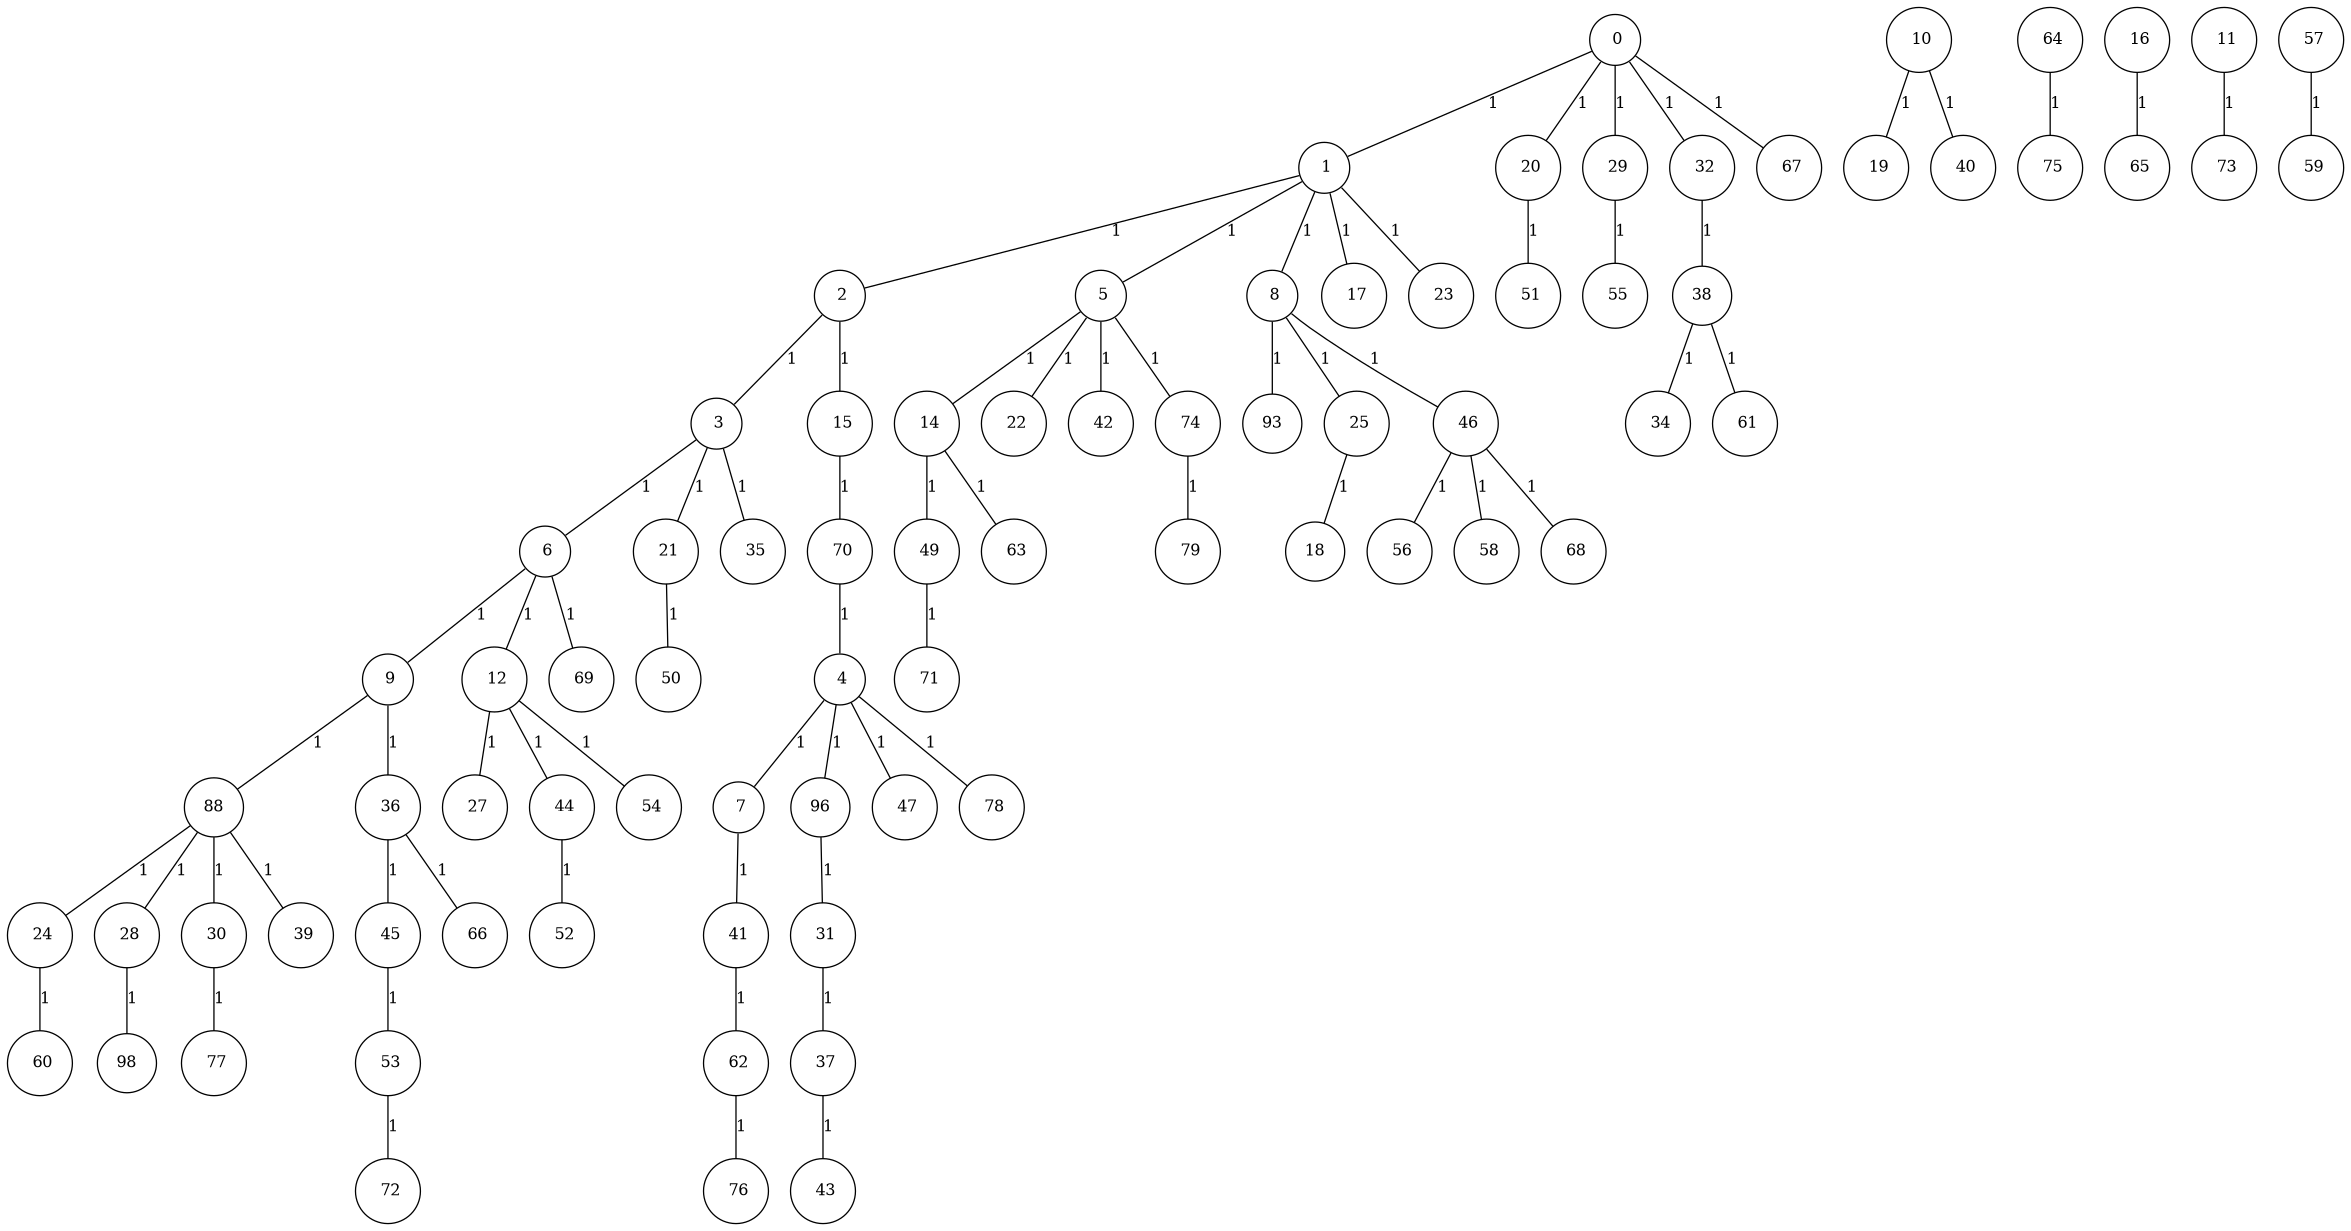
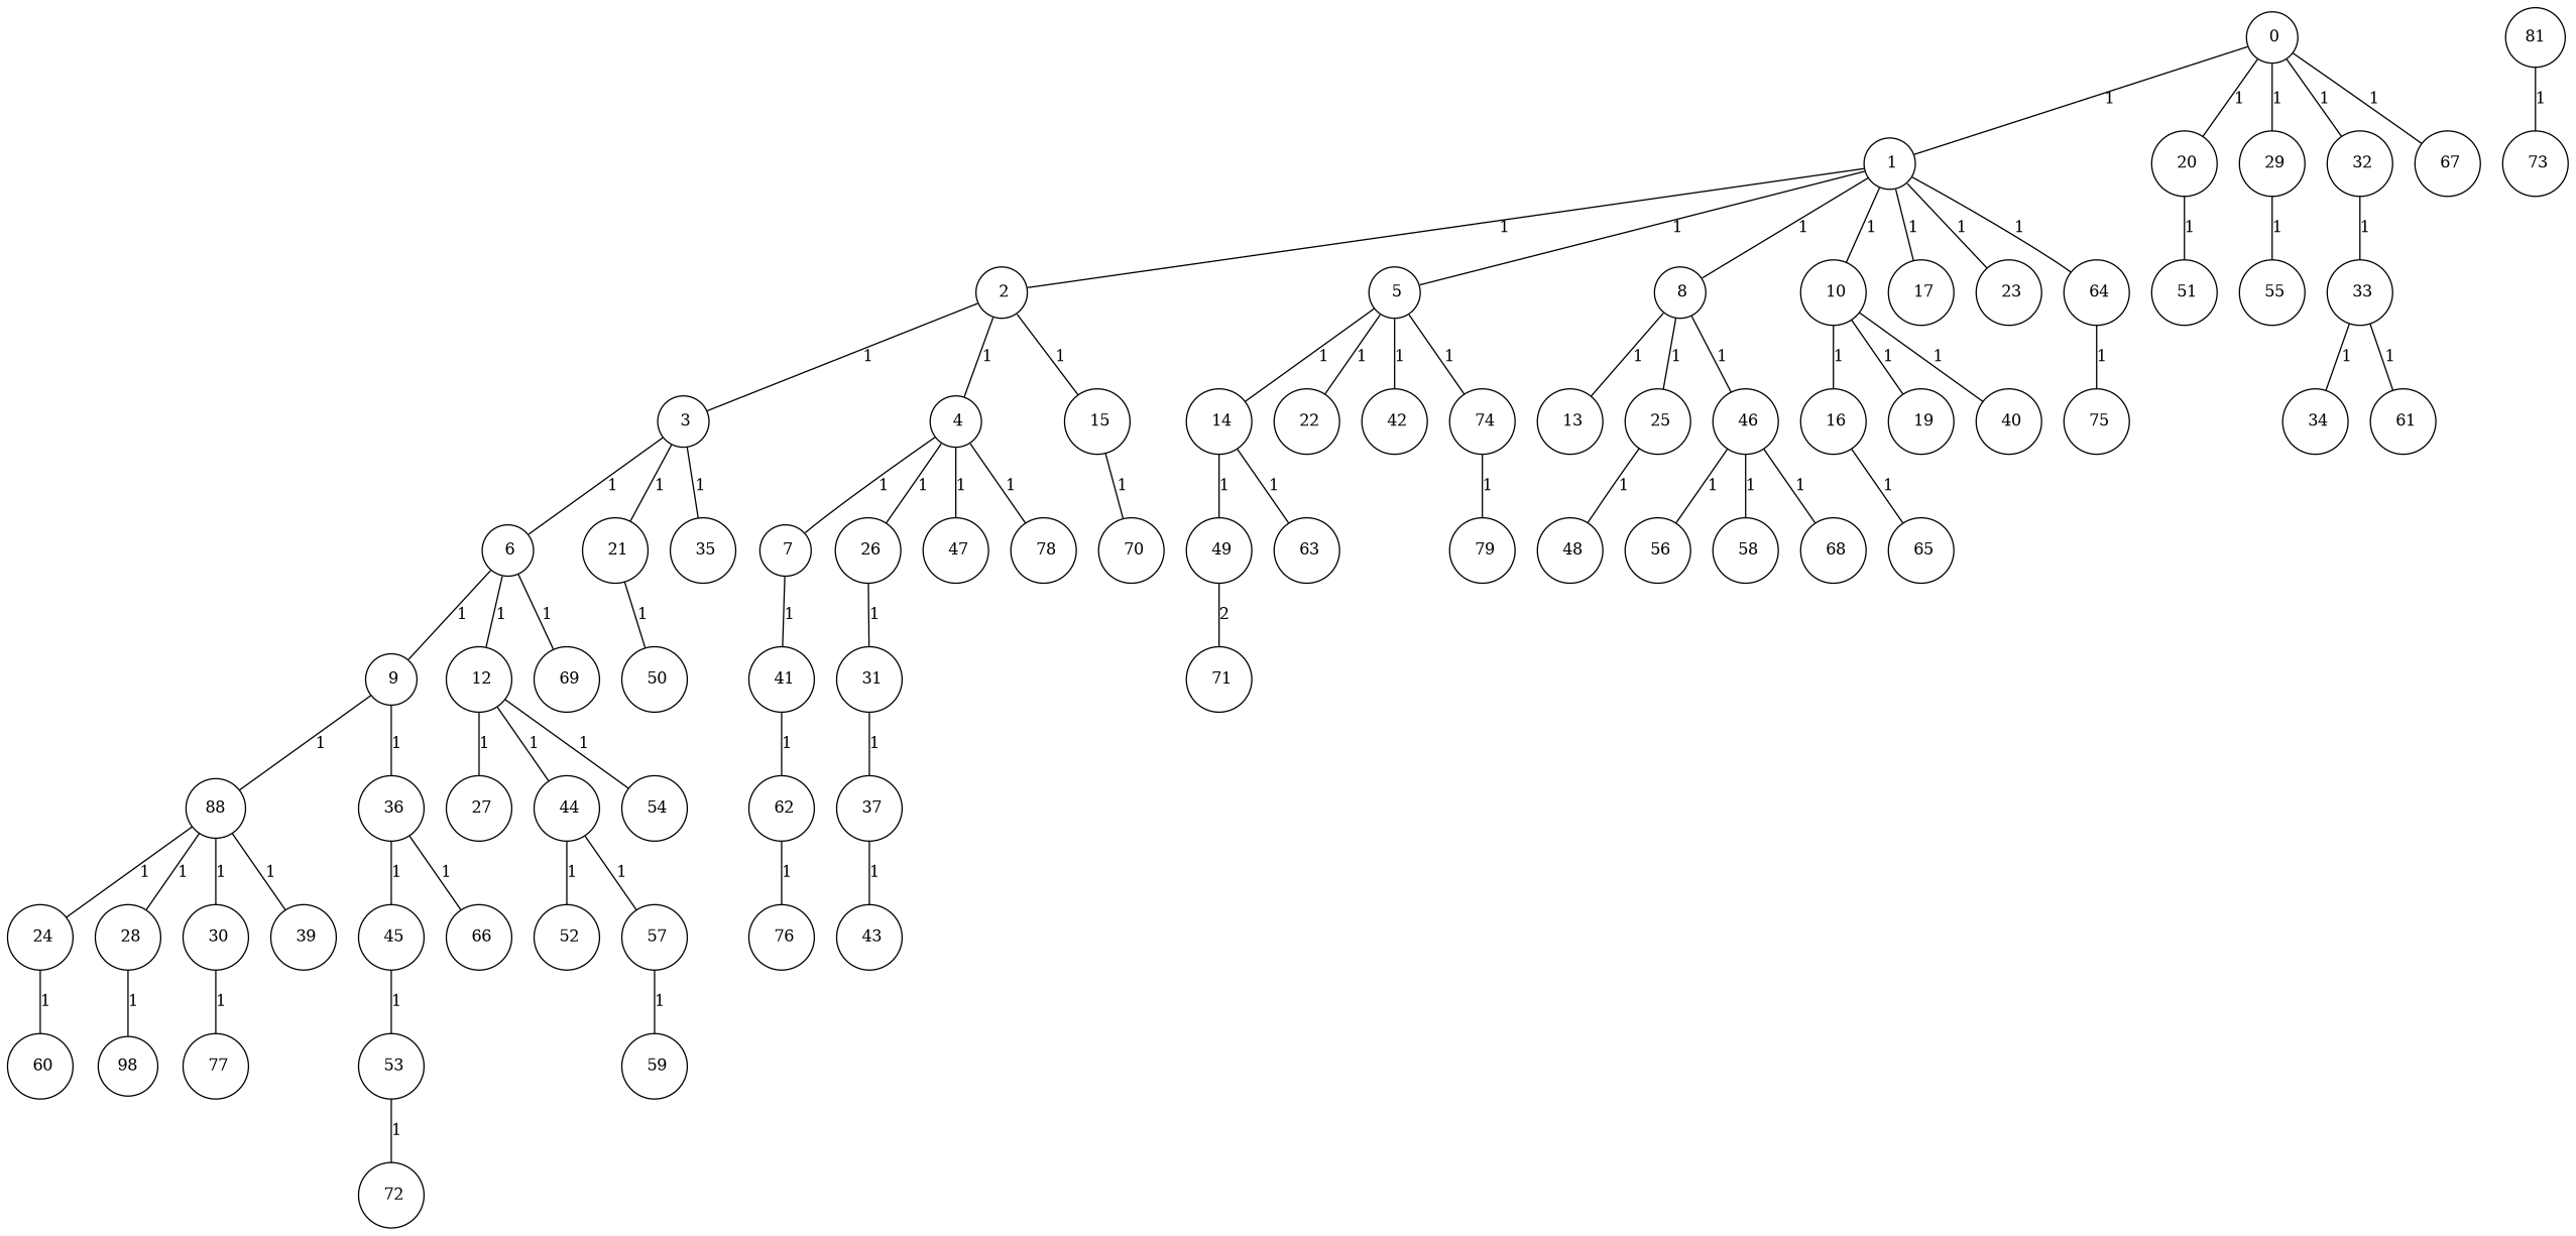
  graph {
    fixedsize="true;"
    node [color=black fontsize=12 hight=.12 shape=circle]
    edge [fontsize=12]
    n1 [label=" 0" width=.12]
    n2 [label=" 1" width=.12]
    n3 [label=" 20" width=.12]
    n4 [label=" 29" width=.12]
    n5 [label=" 32" width=.12]
    n6 [label=" 67" width=.12]
    n7 [label=" 2" width=.12]
    n8 [label=" 5" width=.12]
    n9 [label=" 8" width=.12]
    n10 [label=" 10" width=.12]
    n11 [label=" 17" width=.12]
    n12 [label=" 23" width=.12]
    n13 [label=" 64" width=.12]
    n14 [label=" 51" width=.12]
    n15 [label=" 55" width=.12]
-   n16 [label=38 width=.12]
+   n16 [label=" 33" width=.12]
    n17 [label=" 3" width=.12]
    n18 [label=" 4" width=.12]
    n19 [label=" 15" width=.12]
    n20 [label=" 14" width=.12]
    n21 [label=" 22" width=.12]
    n22 [label=" 42" width=.12]
    n23 [label=" 74" width=.12]
-   n24 [label=93 width=.12]
+   n24 [label=" 13" width=.12]
    n25 [label=" 25" width=.12]
    n26 [label=" 46" width=.12]
    n27 [label=" 16" width=.12]
    n28 [label=" 19" width=.12]
    n29 [label=" 40" width=.12]
    n30 [label=" 75" width=.12]
    n31 [label=" 6" width=.12]
    n32 [label=" 21" width=.12]
    n33 [label=" 35" width=.12]
    n34 [label=" 7" width=.12]
-   n35 [label=96 width=.12]
+   n35 [label=" 26" width=.12]
    n36 [label=" 47" width=.12]
    n37 [label=" 78" width=.12]
    n38 [label=" 70" width=.12]
    n39 [label=" 9" width=.12]
    n40 [label=" 12" width=.12]
    n41 [label=" 69" width=.12]
    n42 [label=" 50" width=.12]
    n43 [label=" 41" width=.12]
    n44 [label=" 31" width=.12]
    n45 [label=" 49" width=.12]
    n46 [label=" 63" width=.12]
    n47 [label=" 79" width=.12]
    n48 [label=88 width=.12]
    n49 [label=" 36" width=.12]
-   n50 [label=" 11" width=.12]
+   n50 [label=81 width=.12]
    n51 [label=" 73" width=.12]
    n52 [label=" 27" width=.12]
    n53 [label=" 44" width=.12]
    n54 [label=" 54" width=.12]
    n55 [label=" 62" width=.12]
-   n56 [label=18 width=.12]
+   n56 [label=" 48" width=.12]
    n57 [label=" 56" width=.12]
    n58 [label=" 58" width=.12]
    n59 [label=" 68" width=.12]
    n60 [label=" 24" width=.12]
    n61 [label=" 28" width=.12]
    n62 [label=" 30" width=.12]
    n63 [label=" 39" width=.12]
    n64 [label=" 45" width=.12]
    n65 [label=" 66" width=.12]
    n66 [label=" 65" width=.12]
    n67 [label=" 52" width=.12]
    n68 [label=" 57" width=.12]
    n69 [label=" 71" width=.12]
    n70 [label=" 60" width=.12]
    n71 [label=98 width=.12]
    n72 [label=" 77" width=.12]
    n73 [label=" 37" width=.12]
    n74 [label=" 43" width=.12]
    n75 [label=" 34" width=.12]
    n76 [label=" 61" width=.12]
    n77 [label=" 53" width=.12]
    n78 [label=" 76" width=.12]
    n79 [label=" 59" width=.12]
    n80 [label=" 72" width=.12]
    n1 -- n2 [label=1]
    n1 -- n3 [label=1]
    n1 -- n4 [label=1]
    n1 -- n5 [label=1]
    n1 -- n6 [label=1]
    n2 -- n7 [label=1]
    n2 -- n8 [label=1]
    n2 -- n9 [label=1]
+   n2 -- n10 [label=1]
    n2 -- n11 [label=1]
    n2 -- n12 [label=1]
+   n2 -- n13 [label=1]
    n3 -- n14 [label=1]
    n4 -- n15 [label=1]
    n5 -- n16 [label=1]
    n7 -- n17 [label=1]
-   n38 -- n18 [label=1]
+   n7 -- n18 [label=1]
    n7 -- n19 [label=1]
    n8 -- n20 [label=1]
    n8 -- n21 [label=1]
    n8 -- n22 [label=1]
    n8 -- n23 [label=1]
    n9 -- n24 [label=1]
    n9 -- n25 [label=1]
    n9 -- n26 [label=1]
+   n10 -- n27 [label=1]
    n10 -- n28 [label=1]
    n10 -- n29 [label=1]
    n13 -- n30 [label=1]
    n16 -- n75 [label=1]
    n16 -- n76 [label=1]
    n17 -- n31 [label=1]
    n17 -- n32 [label=1]
    n17 -- n33 [label=1]
    n18 -- n34 [label=1]
    n18 -- n35 [label=1]
    n18 -- n36 [label=1]
    n18 -- n37 [label=1]
    n19 -- n38 [label=1]
    n20 -- n45 [label=1]
    n20 -- n46 [label=1]
    n23 -- n47 [label=1]
    n25 -- n56 [label=1]
    n26 -- n57 [label=1]
    n26 -- n58 [label=1]
    n26 -- n59 [label=1]
    n27 -- n66 [label=1]
    n31 -- n39 [label=1]
    n31 -- n40 [label=1]
    n31 -- n41 [label=1]
    n32 -- n42 [label=1]
    n34 -- n43 [label=1]
    n35 -- n44 [label=1]
    n39 -- n48 [label=1]
    n39 -- n49 [label=1]
    n40 -- n52 [label=1]
    n40 -- n53 [label=1]
    n40 -- n54 [label=1]
    n43 -- n55 [label=1]
    n44 -- n73 [label=1]
-   n45 -- n69 [label=1]
+   n45 -- n69 [label=2]
    n48 -- n60 [label=1]
    n48 -- n61 [label=1]
    n48 -- n62 [label=1]
    n48 -- n63 [label=1]
    n49 -- n64 [label=1]
    n49 -- n65 [label=1]
    n50 -- n51 [label=1]
    n53 -- n67 [label=1]
+   n53 -- n68 [label=1]
    n55 -- n78 [label=1]
    n60 -- n70 [label=1]
    n61 -- n71 [label=1]
    n62 -- n72 [label=1]
    n64 -- n77 [label=1]
    n68 -- n79 [label=1]
    n73 -- n74 [label=1]
    n77 -- n80 [label=1]
  }
